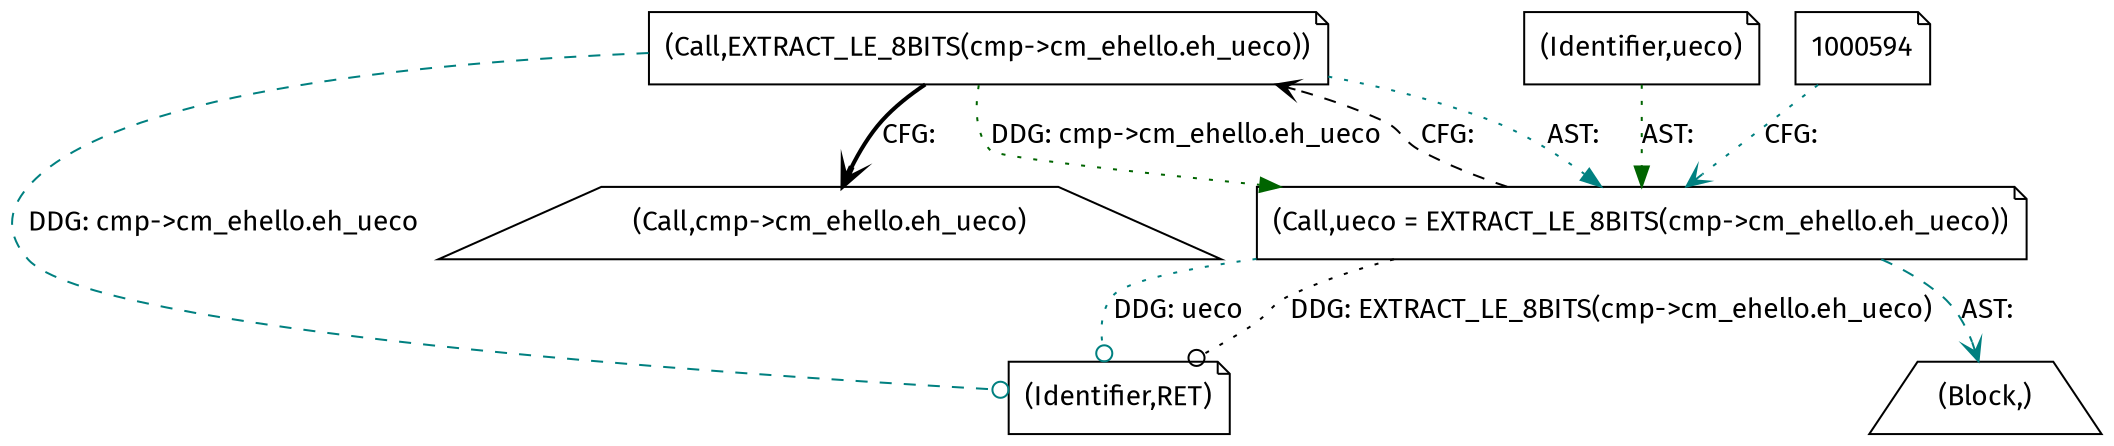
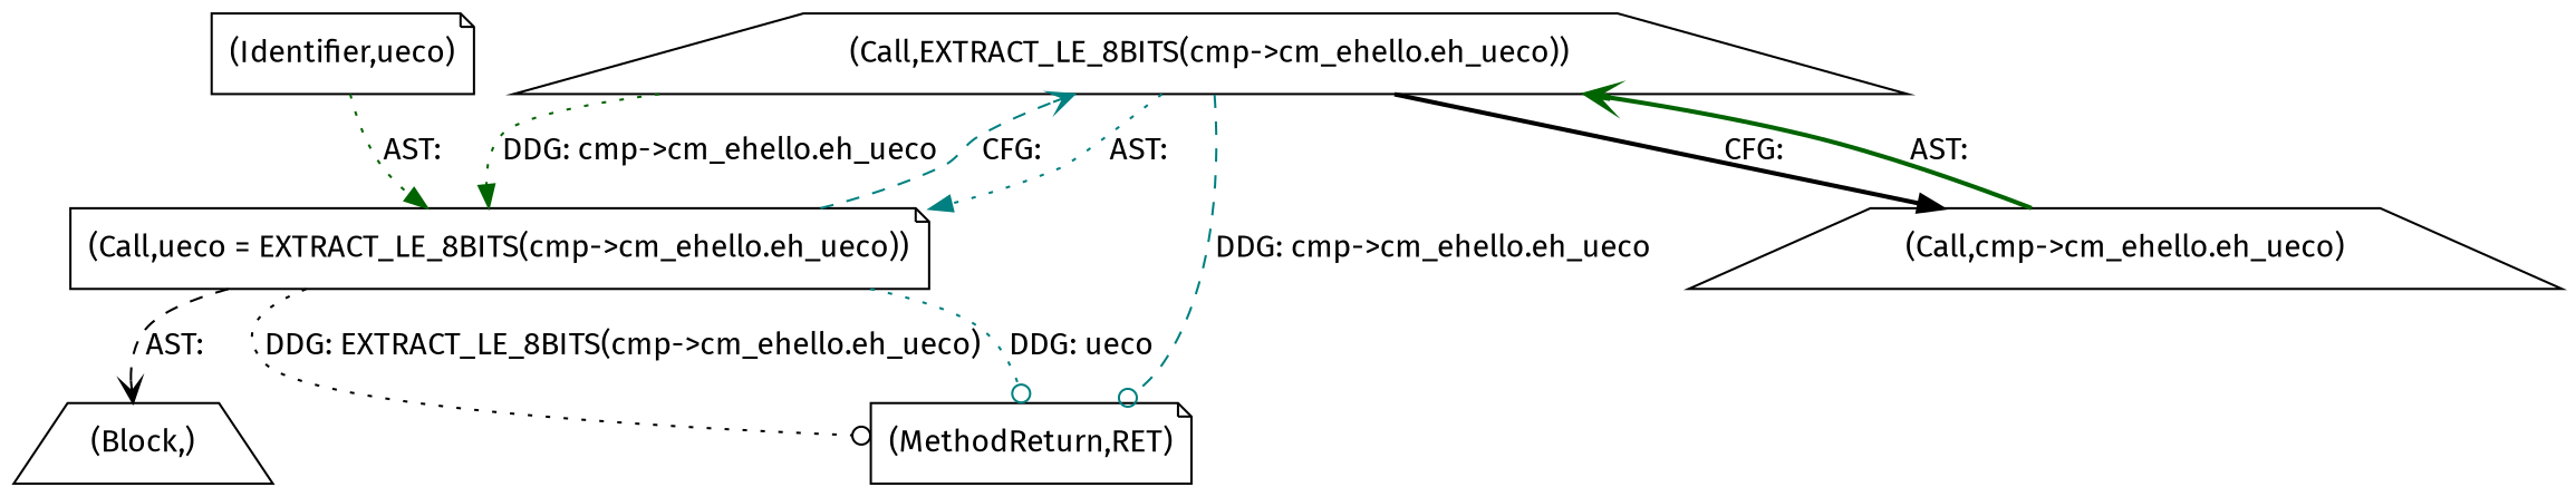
  digraph {
    fontname="Fira Sans"
    node [fontname="Fira Sans" shape=note]
    edge [arrowhead=vee color=teal fontname="Fira Sans" style=dotted]
-   n1 [label="(Call,EXTRACT_LE_8BITS(cmp->cm_ehello.eh_ueco))"]
+   n1 [label="(Call,EXTRACT_LE_8BITS(cmp->cm_ehello.eh_ueco))" shape=trapezium]
    n2 [label="(Call,ueco = EXTRACT_LE_8BITS(cmp->cm_ehello.eh_ueco))"]
    n3 [label="(Call,cmp->cm_ehello.eh_ueco)" shape=trapezium]
-   n4 [label="(Identifier,RET)"]
+   n4 [label="(MethodReturn,RET)"]
    n5 [label="(Block,)" shape=trapezium]
    n6 [label="(Identifier,ueco)"]
-   1000594
    n1 -> n2 [arrowhead=normal label="AST: "]
    n1 -> n2 [arrowhead=normal color=darkgreen label="DDG: cmp->cm_ehello.eh_ueco"]
-   n1 -> n3 [color=black label="CFG: " style=bold]
+   n1 -> n3 [arrowhead=normal color=black label="CFG: " style=bold]
    n1 -> n4 [arrowhead=odot label="DDG: cmp->cm_ehello.eh_ueco" style=dashed]
-   n2 -> n1 [color=black label="CFG: " style=dashed]
+   n2 -> n1 [label="CFG: " style=dashed]
    n2 -> n4 [arrowhead=odot color=black label="DDG: EXTRACT_LE_8BITS(cmp->cm_ehello.eh_ueco)"]
    n2 -> n4 [arrowhead=odot label="DDG: ueco"]
-   n2 -> n5 [label="AST: " style=dashed]
+   n2 -> n5 [color=black label="AST: " style=dashed]
+   n3 -> n1 [color=darkgreen label="AST: " style=bold]
    n6 -> n2 [arrowhead=normal color=darkgreen label="AST: "]
-   1000594 -> n2 [label="CFG: "]
  }
